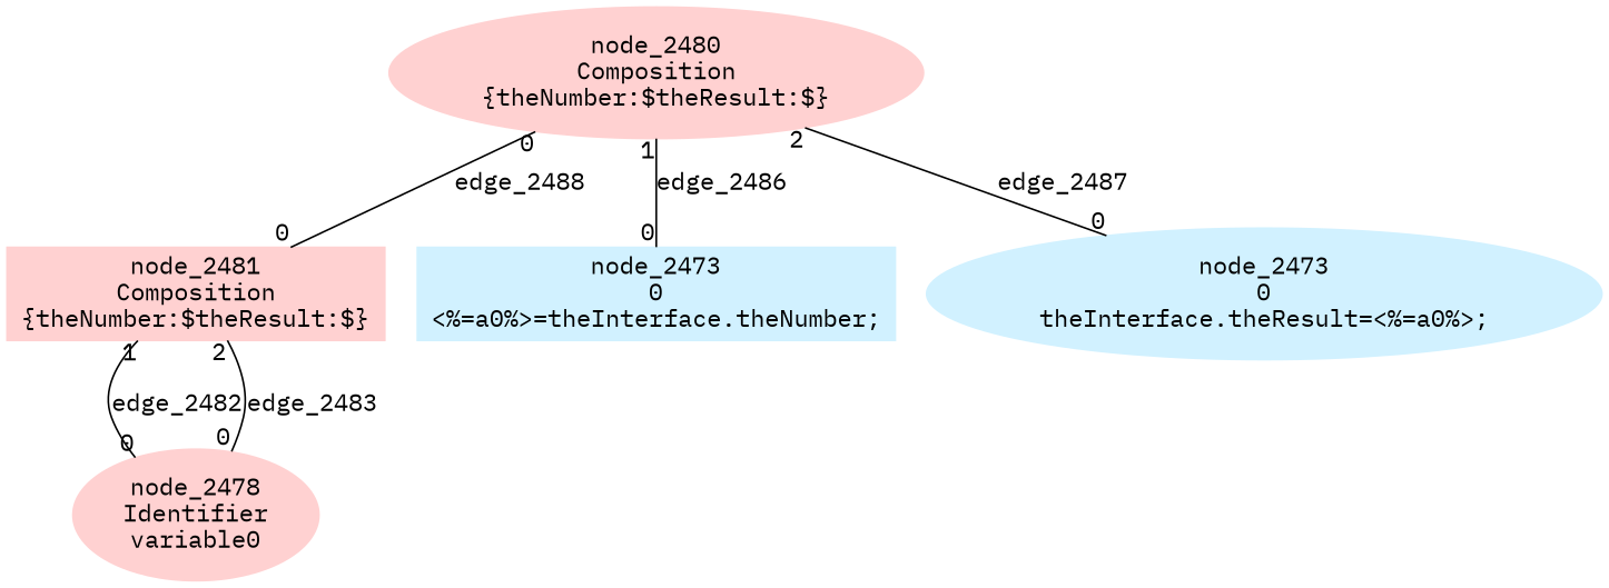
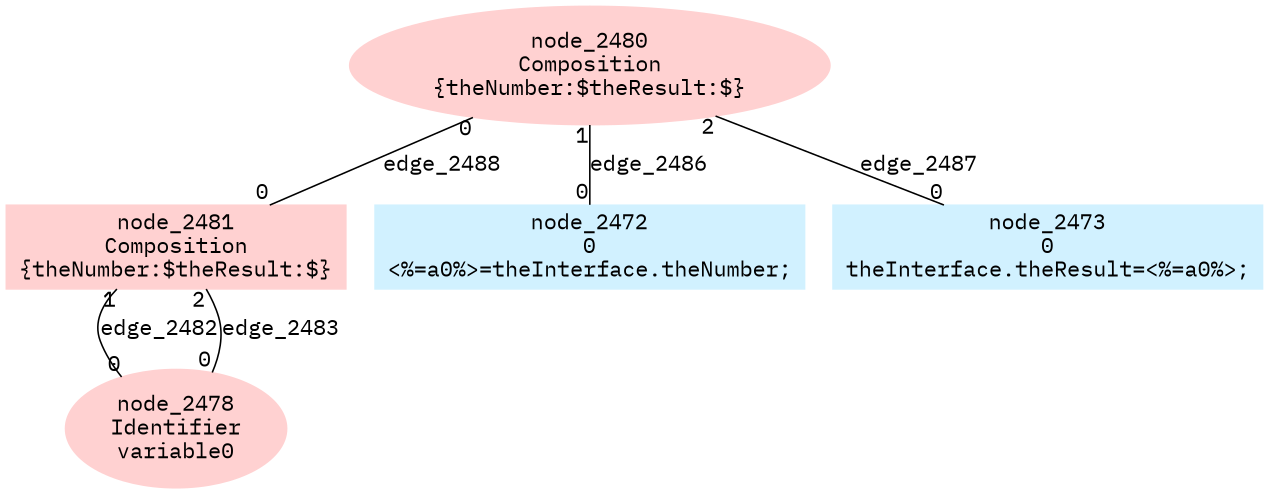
  digraph {
    fontname="IBM Plex Mono"
    node [color="#ffd1d1" fontname="IBM Plex Mono" shape=box style=filled]
    edge [arrowHead=none dir=none fontname="IBM Plex Mono" headlabel=0 taillabel=1]
    n1 [label="node_2478\nIdentifier\nvariable0" shape=ellipse]
    n2 [label="node_2481\nComposition\n{theNumber:$theResult:$}"]
    n3 [label="node_2480\nComposition\n{theNumber:$theResult:$}" shape=ellipse]
-   n4 [color="#d1f1ff" label="node_2473\n0\n<%=a0%>=theInterface.theNumber;\n"]
-   n5 [color="#d1f1ff" label="node_2473\n0\ntheInterface.theResult=<%=a0%>;\n" shape=ellipse]
+   n4 [color="#d1f1ff" label="node_2472\n0\n<%=a0%>=theInterface.theNumber;\n"]
+   n5 [color="#d1f1ff" label="node_2473\n0\ntheInterface.theResult=<%=a0%>;\n"]
    n2 -> n1 [label=edge_2482]
    n2 -> n1 [label=edge_2483 taillabel=2]
    n3 -> n2 [label=edge_2488 taillabel=0]
    n3 -> n4 [label=edge_2486]
    n3 -> n5 [label=edge_2487 taillabel=2]
  }
